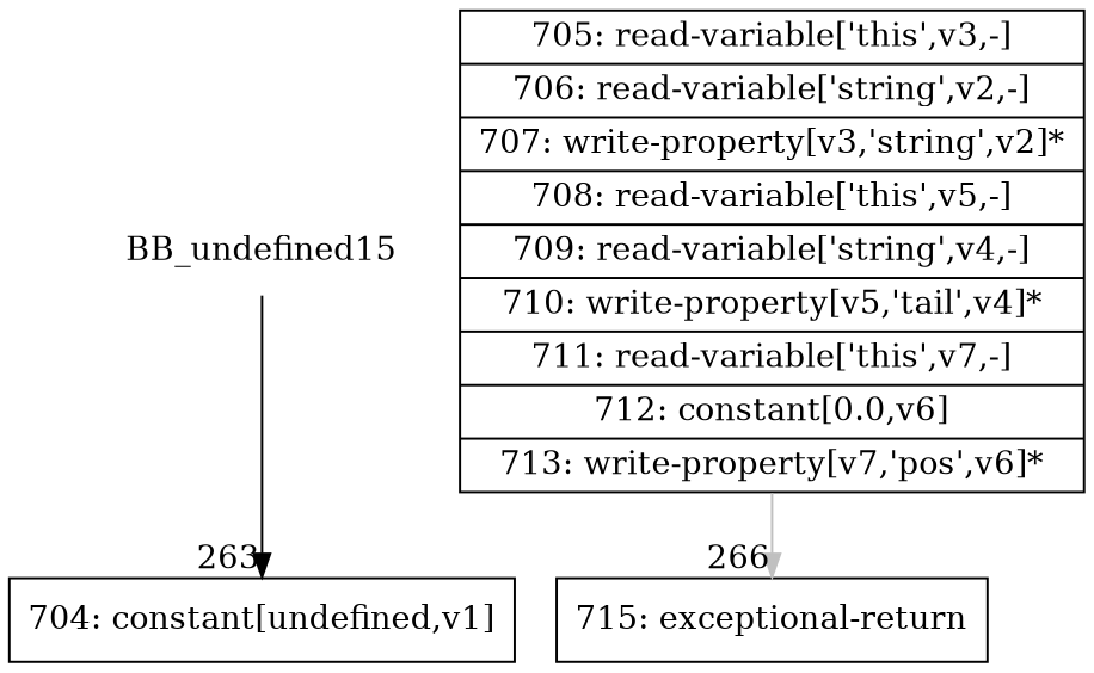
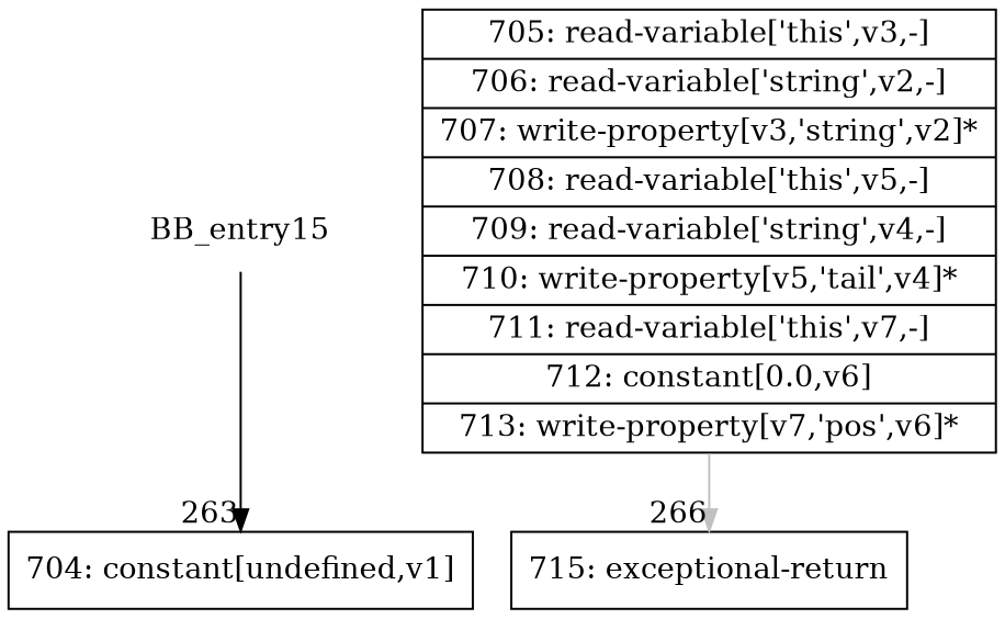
  digraph {
    rankdir=TD
    node [shape=record]
    edge [headport=n tailport=s]
-   BB_entry15 [shape=none label=BB_undefined15]
+   BB_entry15 [shape=none]
    n2 [label="{704: constant[undefined,v1]}"]
    n3 [label="{705: read-variable['this',v3,-]|706: read-variable['string',v2,-]|707: write-property[v3,'string',v2]*|708: read-variable['this',v5,-]|709: read-variable['string',v4,-]|710: write-property[v5,'tail',v4]*|711: read-variable['this',v7,-]|712: constant[0.0,v6]|713: write-property[v7,'pos',v6]*}"]
    n4 [label="{715: exceptional-return}"]
    BB_entry15 -> n2 [headlabel="    263"]
    n3 -> n4 [color=gray headlabel="      266"]
  }
